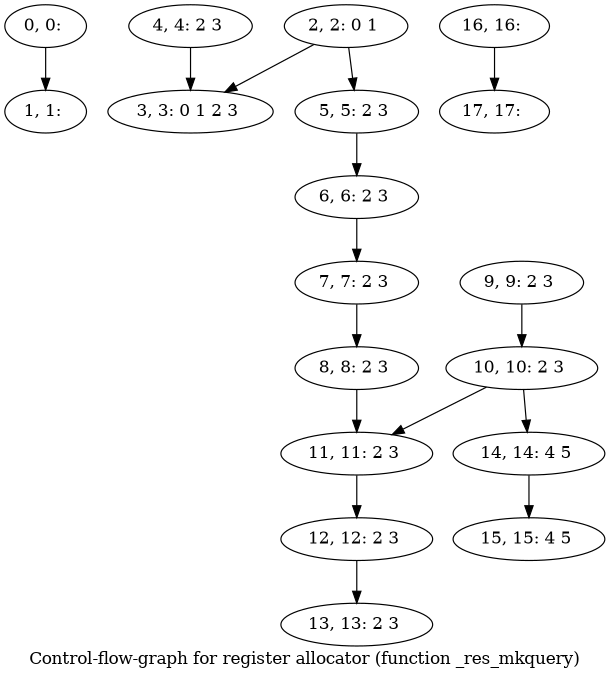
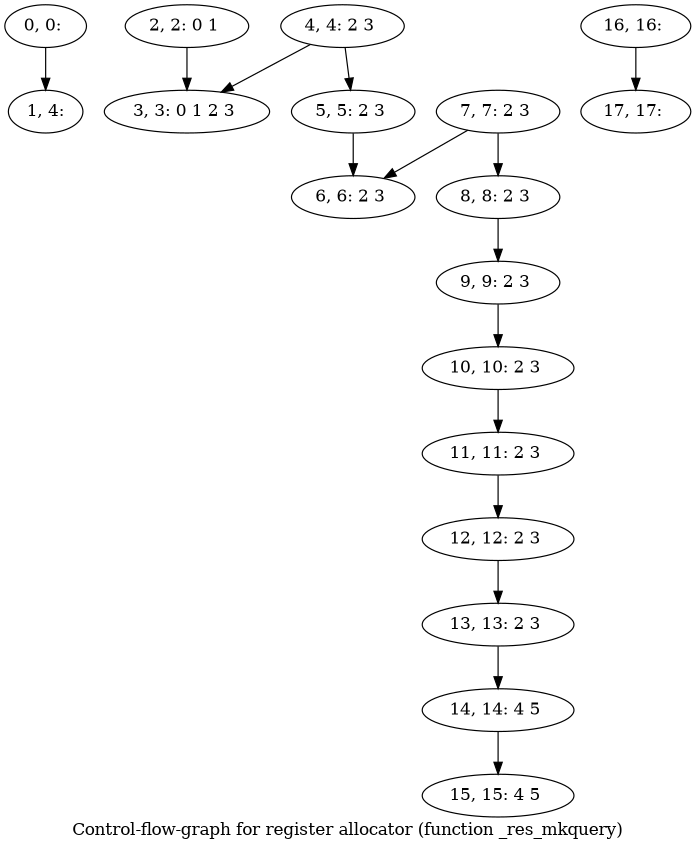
  digraph {
    label="Control-flow-graph for register allocator (function _res_mkquery)"
    n1 [label="0, 0: "]
-   n2 [label="1, 1: "]
+   n2 [label="1, 4:"]
    n3 [label="2, 2: 0 1 "]
    n4 [label="3, 3: 0 1 2 3 "]
    n5 [label="4, 4: 2 3 "]
    n6 [label="5, 5: 2 3 "]
    n7 [label="6, 6: 2 3 "]
    n8 [label="7, 7: 2 3 "]
    n9 [label="8, 8: 2 3 "]
    n10 [label="9, 9: 2 3 "]
    n11 [label="10, 10: 2 3 "]
    n12 [label="11, 11: 2 3 "]
    n13 [label="12, 12: 2 3 "]
    n14 [label="13, 13: 2 3 "]
    n15 [label="14, 14: 4 5 "]
    n16 [label="15, 15: 4 5 "]
    n17 [label="16, 16: "]
    n18 [label="17, 17: "]
    n1 -> n2
    n3 -> n4
    n5 -> n4
-   n3 -> n6
+   n5 -> n6
    n6 -> n7
-   n7 -> n8
+   n8 -> n7
    n8 -> n9
-   n9 -> n12
+   n9 -> n10
    n10 -> n11
    n11 -> n12
    n12 -> n13
    n13 -> n14
-   n11 -> n15
+   n14 -> n15
    n15 -> n16
    n17 -> n18
  }
